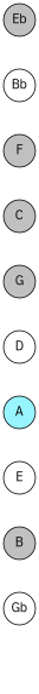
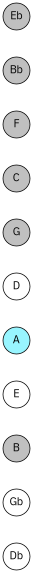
  graph {
    fontname="IBM Plex Sans"
    mindist=.1
    node [fillcolor=white fontname="IBM Plex Sans" margin=0 shape=circle style=filled]
    edge [fontname="IBM Plex Sans" style=invis]
    E
    B [fillcolor=gray]
    Gb
+   Db
    Eb [fillcolor=gray]
-   Bb
+   Bb [fillcolor=gray]
    F [fillcolor=gray]
    C [fillcolor=gray]
    G [fillcolor=gray]
    D
    A [fillcolor=cadetblue1]
    subgraph sub_1 {
      E
      B
      Gb
+     Db
      Eb
      Bb
      F
      C
      G
      D
      A
    }
    E -- B
    B -- Gb
+   Gb -- Db
    Eb -- Bb
    Bb -- F
    F -- C
    C -- G
    G -- D
    D -- A
    A -- E
  }
